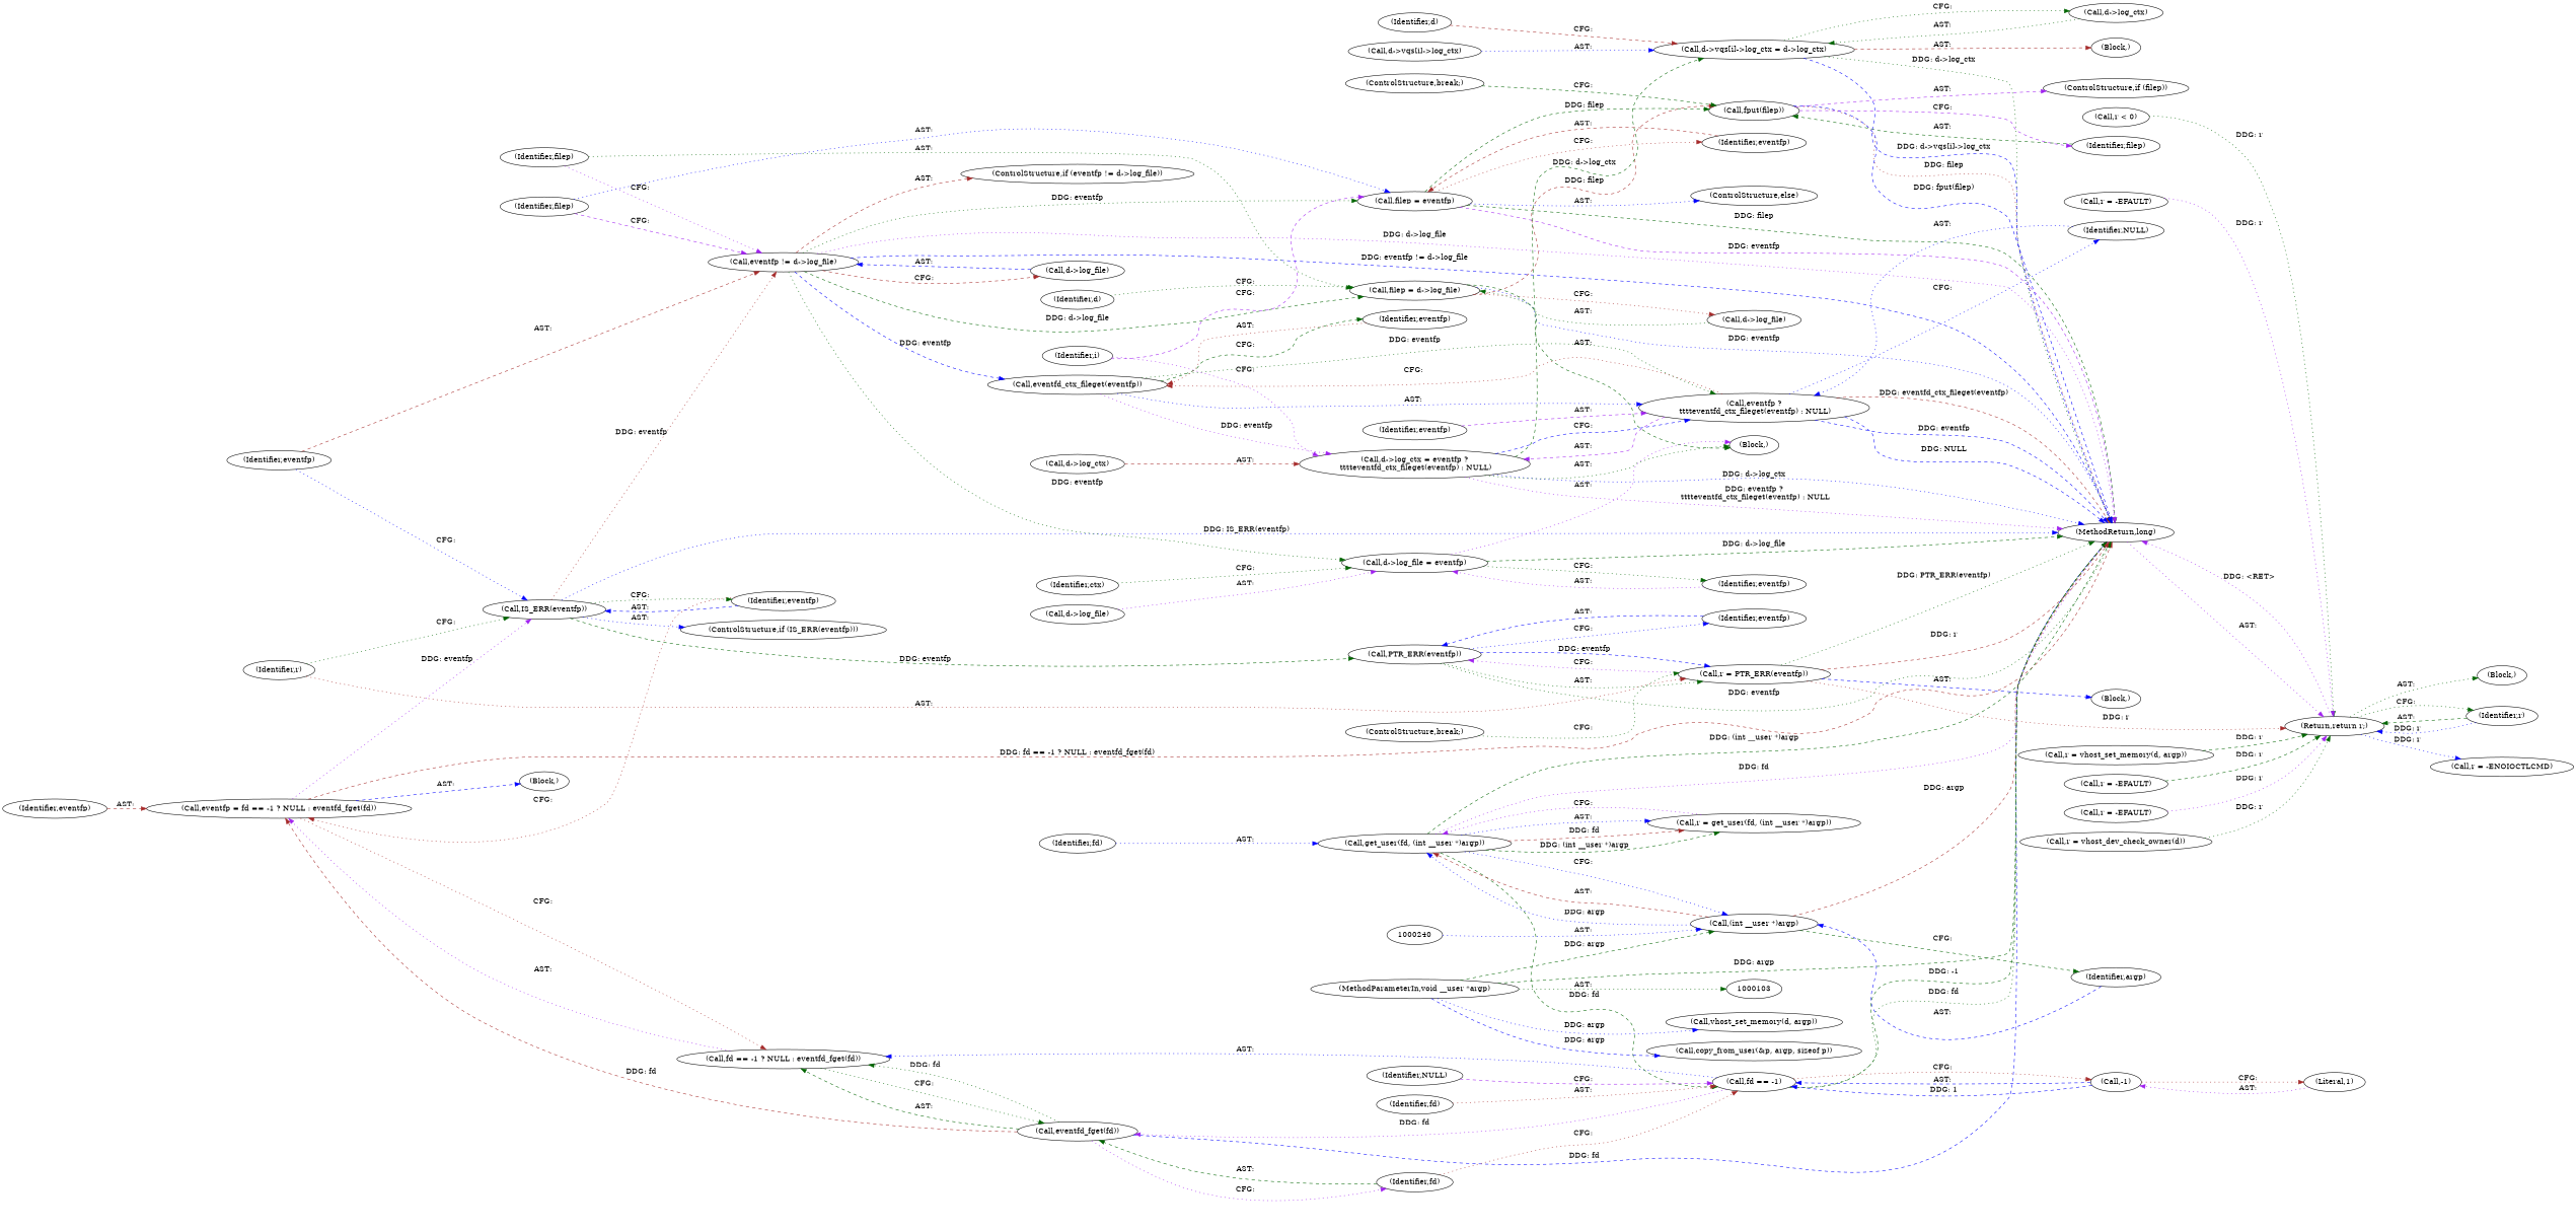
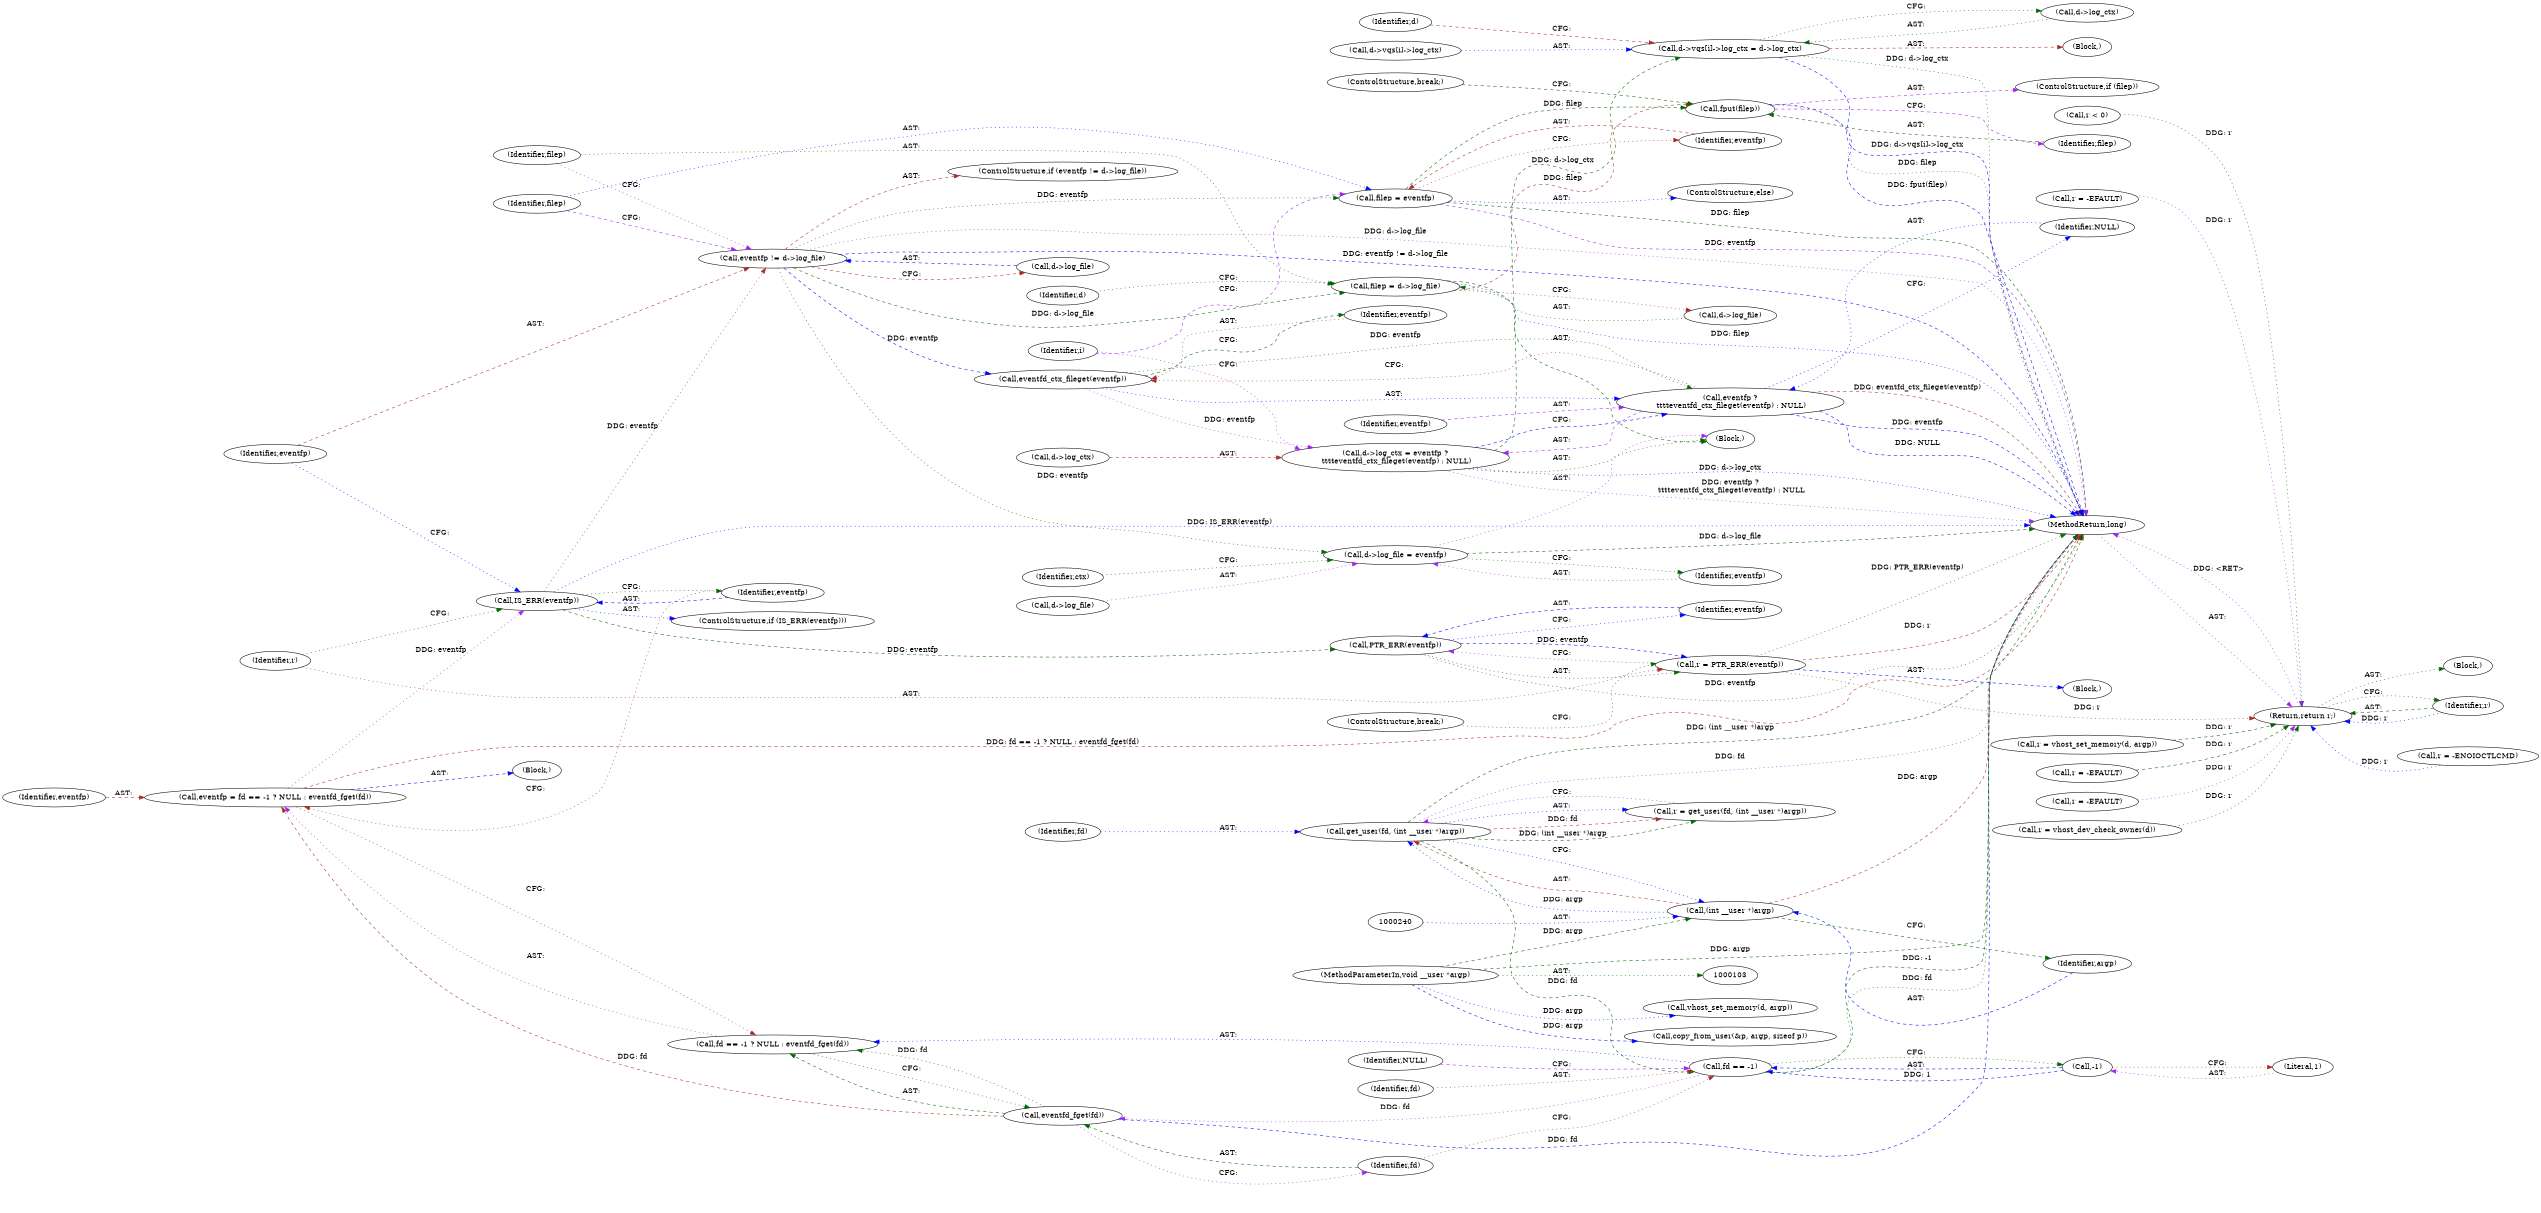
  digraph {
    rankdir=LR
    edge [color=darkgreen style=dotted]
    n1 [label="(Call,eventfp = fd == -1 ? NULL : eventfd_fget(fd))"]
    n2 [label="(Call,IS_ERR(eventfp))"]
    n3 [label="(Call,fd == -1 ? NULL : eventfd_fget(fd))"]
    n4 [label="(MethodReturn,long)"]
    n5 [label="(Block,)"]
    n6 [label="(Call,PTR_ERR(eventfp))"]
    n7 [label="(Call,eventfp != d->log_file)"]
    n8 [label="(Identifier,eventfp)"]
    n9 [label="(ControlStructure,if (IS_ERR(eventfp)))"]
    n10 [label="(Call,eventfd_fget(fd))"]
    n11 [label="(Return,return r;)"]
    n12 [label="(Identifier,fd)"]
    n13 [label="(Call,fd == -1)"]
    n14 [label="(Call,-1)"]
    n15 [label="(Literal,1)"]
    n16 [label="(Call,get_user(fd, (int __user *)argp))"]
    n17 [label="(Call,(int __user *)argp)"]
    n18 [label="(Call,r = get_user(fd, (int __user *)argp))"]
    n19 [label="(Identifier,argp)"]
    n20 [label="(MethodParameterIn,void __user *argp)"]
    n21 [label="(Call,vhost_set_memory(d, argp))"]
    n22 [label="(Call,copy_from_user(&p, argp, sizeof p))"]
    1000103
    n24 [label="(Call,r = PTR_ERR(eventfp))"]
    n25 [label="(Identifier,eventfp)"]
    n26 [label="(Call,filep = d->log_file)"]
    n27 [label="(Call,d->log_file = eventfp)"]
    n28 [label="(Call,eventfd_ctx_fileget(eventfp))"]
    n29 [label="(Call,filep = eventfp)"]
    n30 [label="(Call,d->log_file)"]
    n31 [label="(ControlStructure,if (eventfp != d->log_file))"]
    n32 [label="(Block,)"]
    n33 [label="(Block,)"]
    n34 [label="(Identifier,r)"]
    n35 [label="(Call,fput(filep))"]
    n36 [label="(Call,d->log_file)"]
    n37 [label="(Block,)"]
    n38 [label="(Identifier,eventfp)"]
    n39 [label="(Call,d->log_ctx = eventfp ?\n \t\t\t\teventfd_ctx_fileget(eventfp) : NULL)"]
    n40 [label="(Call,eventfp ?\n \t\t\t\teventfd_ctx_fileget(eventfp) : NULL)"]
    n41 [label="(Identifier,eventfp)"]
    n42 [label="(ControlStructure,else)"]
    n43 [label="(Identifier,eventfp)"]
    n44 [label="(ControlStructure,if (filep))"]
    n45 [label="(Identifier,filep)"]
    n46 [label="(Call,d->vqs[i]->log_ctx = d->log_ctx)"]
    n47 [label="(Identifier,NULL)"]
    n48 [label="(Call,d->log_ctx)"]
    n49 [label="(Block,)"]
    n50 [label="(Identifier,eventfp)"]
    n51 [label="(Call,r = vhost_set_memory(d, argp))"]
    n52 [label="(Identifier,NULL)"]
    n53 [label="(Identifier,filep)"]
    n54 [label="(Identifier,d)"]
    n55 [label="(Identifier,eventfp)"]
    n56 [label="(Call,r = -EFAULT)"]
    n57 [label="(Call,r = -EFAULT)"]
    n58 [label="(Call,d->vqs[i]->log_ctx)"]
    n59 [label="(ControlStructure,break;)"]
    n60 [label="(Identifier,ctx)"]
    n61 [label="(Identifier,r)"]
    n62 [label="(Identifier,filep)"]
    n63 [label="(Call,r = vhost_dev_check_owner(d))"]
    n64 [label="(Call,r < 0)"]
    n65 [label="(Identifier,eventfp)"]
    n66 [label="(Call,r = -ENOIOCTLCMD)"]
    n67 [label="(Call,d->log_ctx)"]
    n68 [label="(Identifier,fd)"]
    n69 [label="(Identifier,i)"]
    n70 [label="(ControlStructure,break;)"]
    n71 [label="(Identifier,d)"]
    n72 [label="(Call,r = -EFAULT)"]
    n73 [label="(Call,d->log_file)"]
    n74 [label="(Identifier,fd)"]
    1000240
    n1 -> n2 [color=purple label="DDG: eventfp"]
    n1 -> n3 [color=brown label="CFG: "]
    n1 -> n4 [color=brown label="DDG: fd == -1 ? NULL : eventfd_fget(fd)" style=dashed]
    n1 -> n5 [color=blue label="AST: " style=dashed]
    n2 -> n4 [color=blue label="DDG: IS_ERR(eventfp)"]
    n2 -> n6 [label="DDG: eventfp" style=dashed]
    n2 -> n7 [color=brown label="DDG: eventfp"]
    n2 -> n8 [label="CFG: "]
    n2 -> n9 [color=blue label="AST: "]
    n3 -> n1 [color=purple label="AST: "]
    n3 -> n10 [label="CFG: "]
    n4 -> n11 [color=purple label="AST: "]
    n6 -> n4 [label="DDG: eventfp"]
    n6 -> n24 [label="AST: "]
    n6 -> n24 [color=blue label="DDG: eventfp" style=dashed]
    n6 -> n25 [color=blue label="CFG: "]
    n7 -> n4 [color=purple label="DDG: d->log_file"]
    n7 -> n4 [color=blue label="DDG: eventfp != d->log_file" style=dashed]
    n7 -> n26 [label="DDG: d->log_file" style=dashed]
    n7 -> n27 [label="DDG: eventfp"]
    n7 -> n28 [color=blue label="DDG: eventfp" style=dashed]
    n7 -> n29 [label="DDG: eventfp"]
    n7 -> n30 [color=brown label="CFG: " style=dashed]
    n7 -> n31 [color=brown label="AST: " style=dashed]
    n8 -> n1 [color=brown label="CFG: "]
    n8 -> n2 [color=blue label="AST: " style=dashed]
    n10 -> n1 [color=brown label="DDG: fd" style=dashed]
    n10 -> n3 [label="AST: " style=dashed]
    n10 -> n3 [label="DDG: fd"]
    n10 -> n4 [color=blue label="DDG: fd" style=dashed]
    n10 -> n12 [color=purple label="CFG: "]
    n11 -> n4 [color=purple label="DDG: <RET>"]
    n11 -> n33 [label="AST: "]
    n11 -> n34 [label="CFG: "]
    n12 -> n10 [label="AST: " style=dashed]
    n12 -> n13 [color=brown label="CFG: "]
    n13 -> n3 [color=blue label="AST: "]
    n13 -> n4 [label="DDG: fd"]
    n13 -> n4 [label="DDG: -1" style=dashed]
    n13 -> n10 [color=purple label="DDG: fd"]
-   n13 -> n14 [color=brown label="CFG: "]
+   n13 -> n14 [label="CFG: "]
    n14 -> n13 [color=blue label="AST: " style=dashed]
    n14 -> n13 [color=blue label="DDG: 1" style=dashed]
    n14 -> n15 [color=brown label="CFG: "]
    n15 -> n14 [color=purple label="AST: "]
    n16 -> n4 [label="DDG: (int __user *)argp" style=dashed]
    n16 -> n4 [color=purple label="DDG: fd"]
    n16 -> n13 [label="DDG: fd" style=dashed]
    n16 -> n17 [color=blue label="CFG: "]
    n16 -> n18 [color=blue label="AST: "]
    n16 -> n18 [color=brown label="DDG: fd" style=dashed]
    n16 -> n18 [label="DDG: (int __user *)argp" style=dashed]
    n17 -> n4 [color=brown label="DDG: argp" style=dashed]
    n17 -> n16 [color=brown label="AST: " style=dashed]
    n17 -> n16 [color=blue label="DDG: argp"]
    n17 -> n19 [label="CFG: " style=dashed]
    n18 -> n16 [color=purple label="CFG: "]
    n19 -> n17 [color=blue label="AST: " style=dashed]
    n20 -> n4 [label="DDG: argp" style=dashed]
    n20 -> n17 [label="DDG: argp" style=dashed]
    n20 -> n21 [color=blue label="DDG: argp"]
    n20 -> n22 [color=blue label="DDG: argp" style=dashed]
    n20 -> 1000103 [label="AST: "]
    n24 -> n4 [label="DDG: PTR_ERR(eventfp)"]
    n24 -> n4 [color=brown label="DDG: r" style=dashed]
    n24 -> n6 [color=purple label="CFG: "]
    n24 -> n11 [color=brown label="DDG: r"]
    n24 -> n32 [color=blue label="AST: " style=dashed]
    n25 -> n6 [color=blue label="AST: " style=dashed]
-   n26 -> n4 [color=blue label="DDG: eventfp"]
+   n26 -> n4 [color=blue label="DDG: filep"]
    n26 -> n35 [color=brown label="DDG: filep" style=dashed]
    n26 -> n36 [color=brown label="CFG: "]
    n26 -> n37 [label="AST: " style=dashed]
    n27 -> n4 [label="DDG: d->log_file" style=dashed]
    n27 -> n37 [color=purple label="AST: "]
    n27 -> n38 [label="CFG: "]
    n28 -> n39 [color=purple label="DDG: eventfp"]
    n28 -> n40 [color=blue label="AST: "]
    n28 -> n40 [label="DDG: eventfp"]
    n28 -> n41 [label="CFG: " style=dashed]
    n29 -> n4 [label="DDG: filep" style=dashed]
    n29 -> n4 [color=purple label="DDG: eventfp" style=dashed]
    n29 -> n35 [label="DDG: filep" style=dashed]
    n29 -> n42 [color=blue label="AST: "]
    n29 -> n43 [color=brown label="CFG: "]
    n30 -> n7 [color=blue label="AST: " style=dashed]
    n34 -> n11 [label="AST: " style=dashed]
    n34 -> n11 [color=blue label="DDG: r"]
    n35 -> n4 [color=brown label="DDG: filep"]
    n35 -> n4 [color=blue label="DDG: fput(filep)" style=dashed]
    n35 -> n44 [color=purple label="AST: " style=dashed]
    n35 -> n45 [color=purple label="CFG: " style=dashed]
    n36 -> n26 [label="AST: "]
    n38 -> n27 [color=purple label="AST: "]
    n39 -> n4 [color=purple label="DDG: eventfp ?\n \t\t\t\teventfd_ctx_fileget(eventfp) : NULL"]
    n39 -> n4 [color=blue label="DDG: d->log_ctx"]
    n39 -> n37 [label="AST: "]
    n39 -> n40 [color=blue label="CFG: " style=dashed]
    n39 -> n46 [label="DDG: d->log_ctx" style=dashed]
    n40 -> n4 [color=brown label="DDG: eventfd_ctx_fileget(eventfp)" style=dashed]
    n40 -> n4 [color=blue label="DDG: eventfp" style=dashed]
    n40 -> n4 [color=blue label="DDG: NULL" style=dashed]
    n40 -> n28 [color=brown label="CFG: "]
    n40 -> n39 [color=purple label="AST: " style=dashed]
    n40 -> n47 [color=blue label="CFG: "]
    n41 -> n28 [color=brown label="AST: "]
    n43 -> n29 [color=brown label="AST: " style=dashed]
    n45 -> n35 [label="AST: " style=dashed]
    n46 -> n4 [label="DDG: d->log_ctx"]
    n46 -> n4 [color=blue label="DDG: d->vqs[i]->log_ctx" style=dashed]
    n46 -> n48 [label="CFG: "]
    n46 -> n49 [color=brown label="AST: " style=dashed]
    n47 -> n40 [color=blue label="AST: "]
    n48 -> n46 [label="AST: "]
    n50 -> n2 [color=blue label="CFG: "]
    n50 -> n7 [color=brown label="AST: " style=dashed]
    n51 -> n11 [label="DDG: r" style=dashed]
    n52 -> n13 [color=purple label="CFG: " style=dashed]
    n53 -> n7 [color=purple label="CFG: "]
    n53 -> n26 [label="AST: "]
    n54 -> n26 [label="CFG: "]
    n55 -> n40 [color=purple label="AST: " style=dashed]
    n56 -> n11 [label="DDG: r" style=dashed]
    n57 -> n11 [color=purple label="DDG: r"]
    n58 -> n46 [color=blue label="AST: "]
    n59 -> n24 [label="CFG: "]
    n60 -> n27 [label="CFG: "]
    n61 -> n2 [label="CFG: "]
    n61 -> n24 [color=brown label="AST: "]
    n62 -> n7 [color=purple label="CFG: " style=dashed]
    n62 -> n29 [color=blue label="AST: "]
    n63 -> n11 [label="DDG: r"]
    n64 -> n11 [label="DDG: r"]
    n65 -> n1 [color=brown label="AST: " style=dashed]
-   n11 -> n66 [color=blue label="DDG: r"]
+   n66 -> n11 [color=blue label="DDG: r"]
    n67 -> n39 [color=brown label="AST: " style=dashed]
    n68 -> n16 [color=blue label="AST: "]
    n69 -> n29 [color=purple label="CFG: " style=dashed]
    n69 -> n39 [color=purple label="CFG: "]
    n70 -> n35 [label="CFG: " style=dashed]
    n71 -> n46 [color=brown label="CFG: " style=dashed]
    n72 -> n11 [color=purple label="DDG: r"]
    n73 -> n27 [color=purple label="AST: "]
    n74 -> n13 [color=brown label="AST: "]
    1000240 -> n17 [color=blue label="AST: "]
  }
